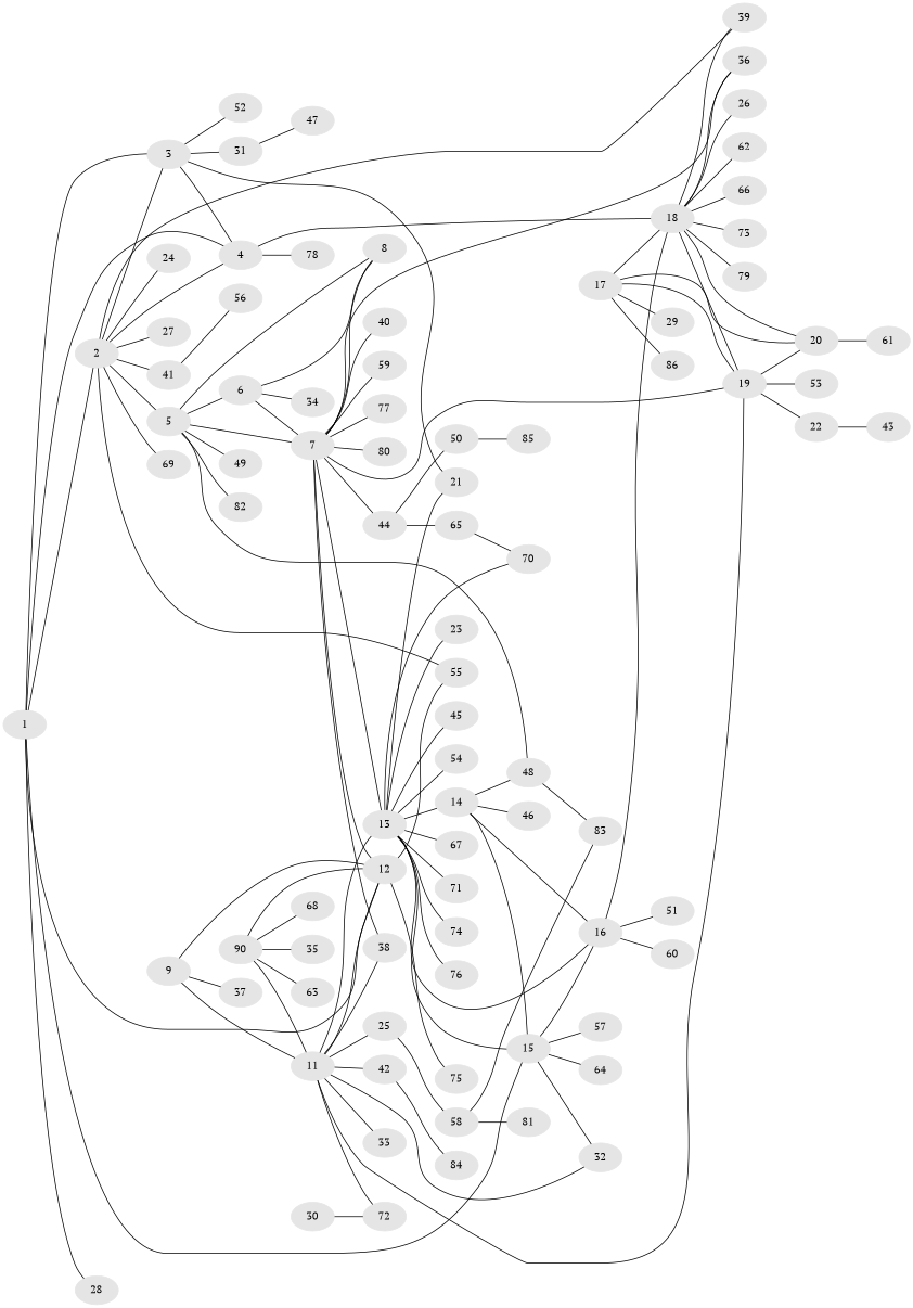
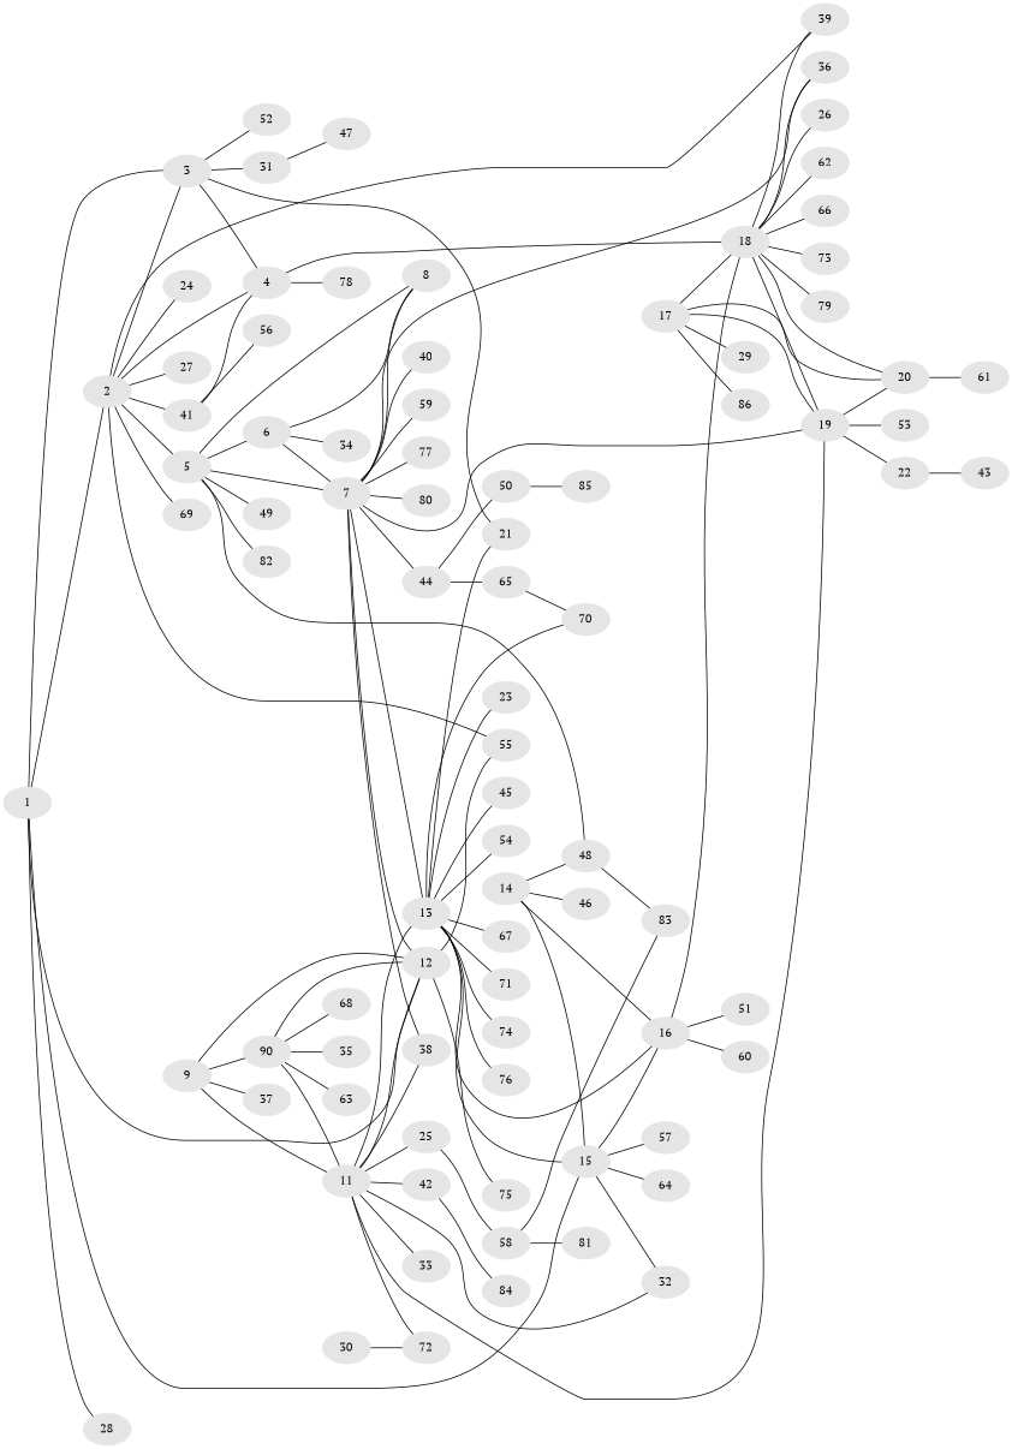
  graph {
    fontname="PT Serif"
    rankdir=LR
    node [color=gray90 fontname="PT Serif" style=filled]
    edge [fontname="PT Serif"]
    1
    2
    3
    4
    12
    15
    28
    5
    24
    27
    39
    41
    55
    69
    21
    31
    52
    18
    78
    75
    32
    16
    57
    64
    6
    7
    8
    48
    49
    82
    56
    47
    19
    36
    20
    26
    62
    66
    73
    79
    34
    13
    38
    40
    44
    59
    77
    80
    83
    14
    23
    45
    54
    67
    70
    71
    74
    76
    22
    53
    50
    65
    9
    n64 [label=90]
    11
    37
    35
    63
    68
    25
    33
    42
    72
    58
    84
    46
    51
    60
    30
    17
    29
    86
    61
    43
    81
    85
    1 -- 2
    1 -- 3
-   1 -- 4
+   41 -- 4
    1 -- 12
    1 -- 15
    1 -- 28
    2 -- 3
    2 -- 4
    2 -- 5
    2 -- 24
    2 -- 27
    2 -- 39
    2 -- 41
    2 -- 55
    2 -- 69
    3 -- 4
    3 -- 21
    3 -- 31
    3 -- 52
    4 -- 18
    4 -- 78
    12 -- 55
    12 -- 75
    15 -- 32
    15 -- 16
    15 -- 57
    15 -- 64
    5 -- 6
    5 -- 7
    5 -- 8
    5 -- 48
    5 -- 49
    5 -- 82
    41 -- 56
    31 -- 47
    18 -- 39
    18 -- 19
    18 -- 36
    18 -- 20
    18 -- 26
    18 -- 62
    18 -- 66
    18 -- 73
    18 -- 79
    16 -- 18
    16 -- 51
    16 -- 60
    6 -- 7
    6 -- 8
    6 -- 34
    7 -- 12
    7 -- 8
    7 -- 19
    7 -- 36
    7 -- 13
    7 -- 38
    7 -- 40
    7 -- 44
    7 -- 59
    7 -- 77
    7 -- 80
    48 -- 83
    19 -- 20
    19 -- 22
    19 -- 53
    20 -- 61
    13 -- 15
    13 -- 21
    13 -- 16
-   13 -- 14
    13 -- 23
    13 -- 45
    13 -- 54
    13 -- 67
    13 -- 70
    13 -- 71
    13 -- 74
    13 -- 76
    44 -- 50
    44 -- 65
    14 -- 15
    14 -- 16
    14 -- 48
    14 -- 46
    22 -- 43
    50 -- 85
    65 -- 70
    9 -- 12
+   9 -- n64
    9 -- 11
    9 -- 37
    n64 -- 12
    n64 -- 11
    n64 -- 35
    n64 -- 63
    n64 -- 68
    11 -- 12
    11 -- 32
    11 -- 19
    11 -- 13
    11 -- 38
    11 -- 25
    11 -- 33
    11 -- 42
    11 -- 72
    25 -- 58
    42 -- 84
    58 -- 83
    58 -- 81
    30 -- 72
    17 -- 18
    17 -- 19
    17 -- 20
    17 -- 29
    17 -- 86
  }
